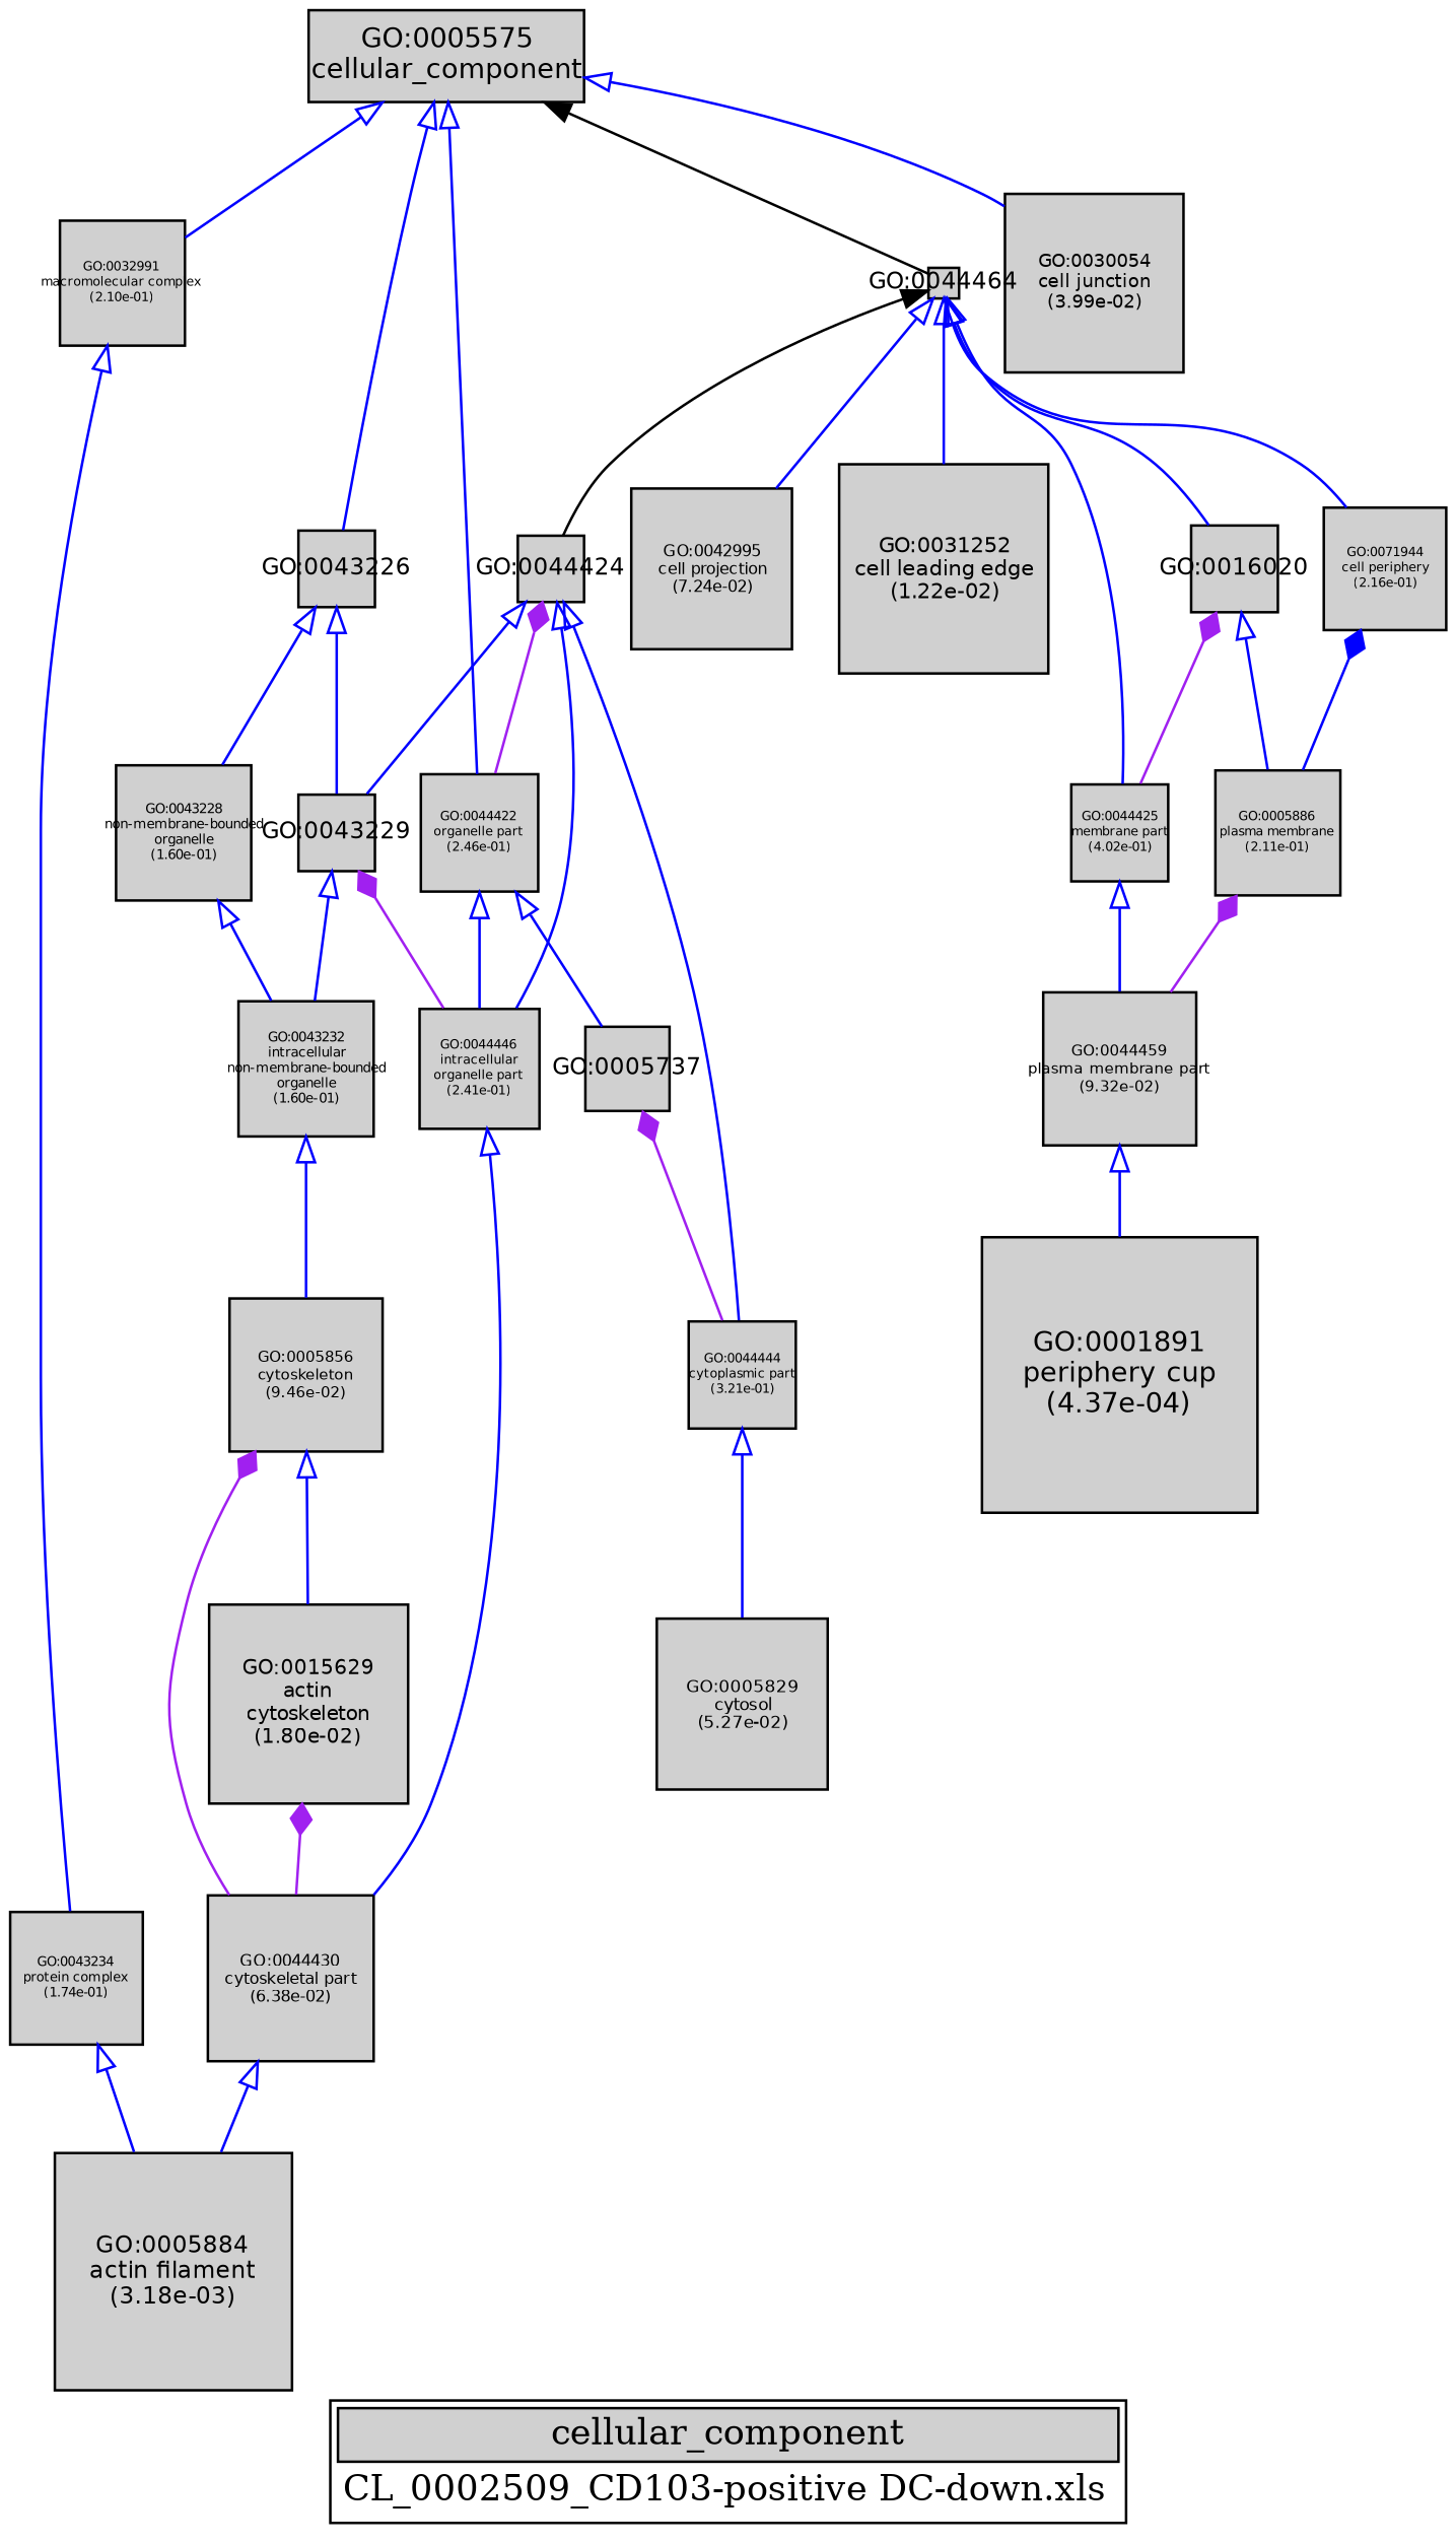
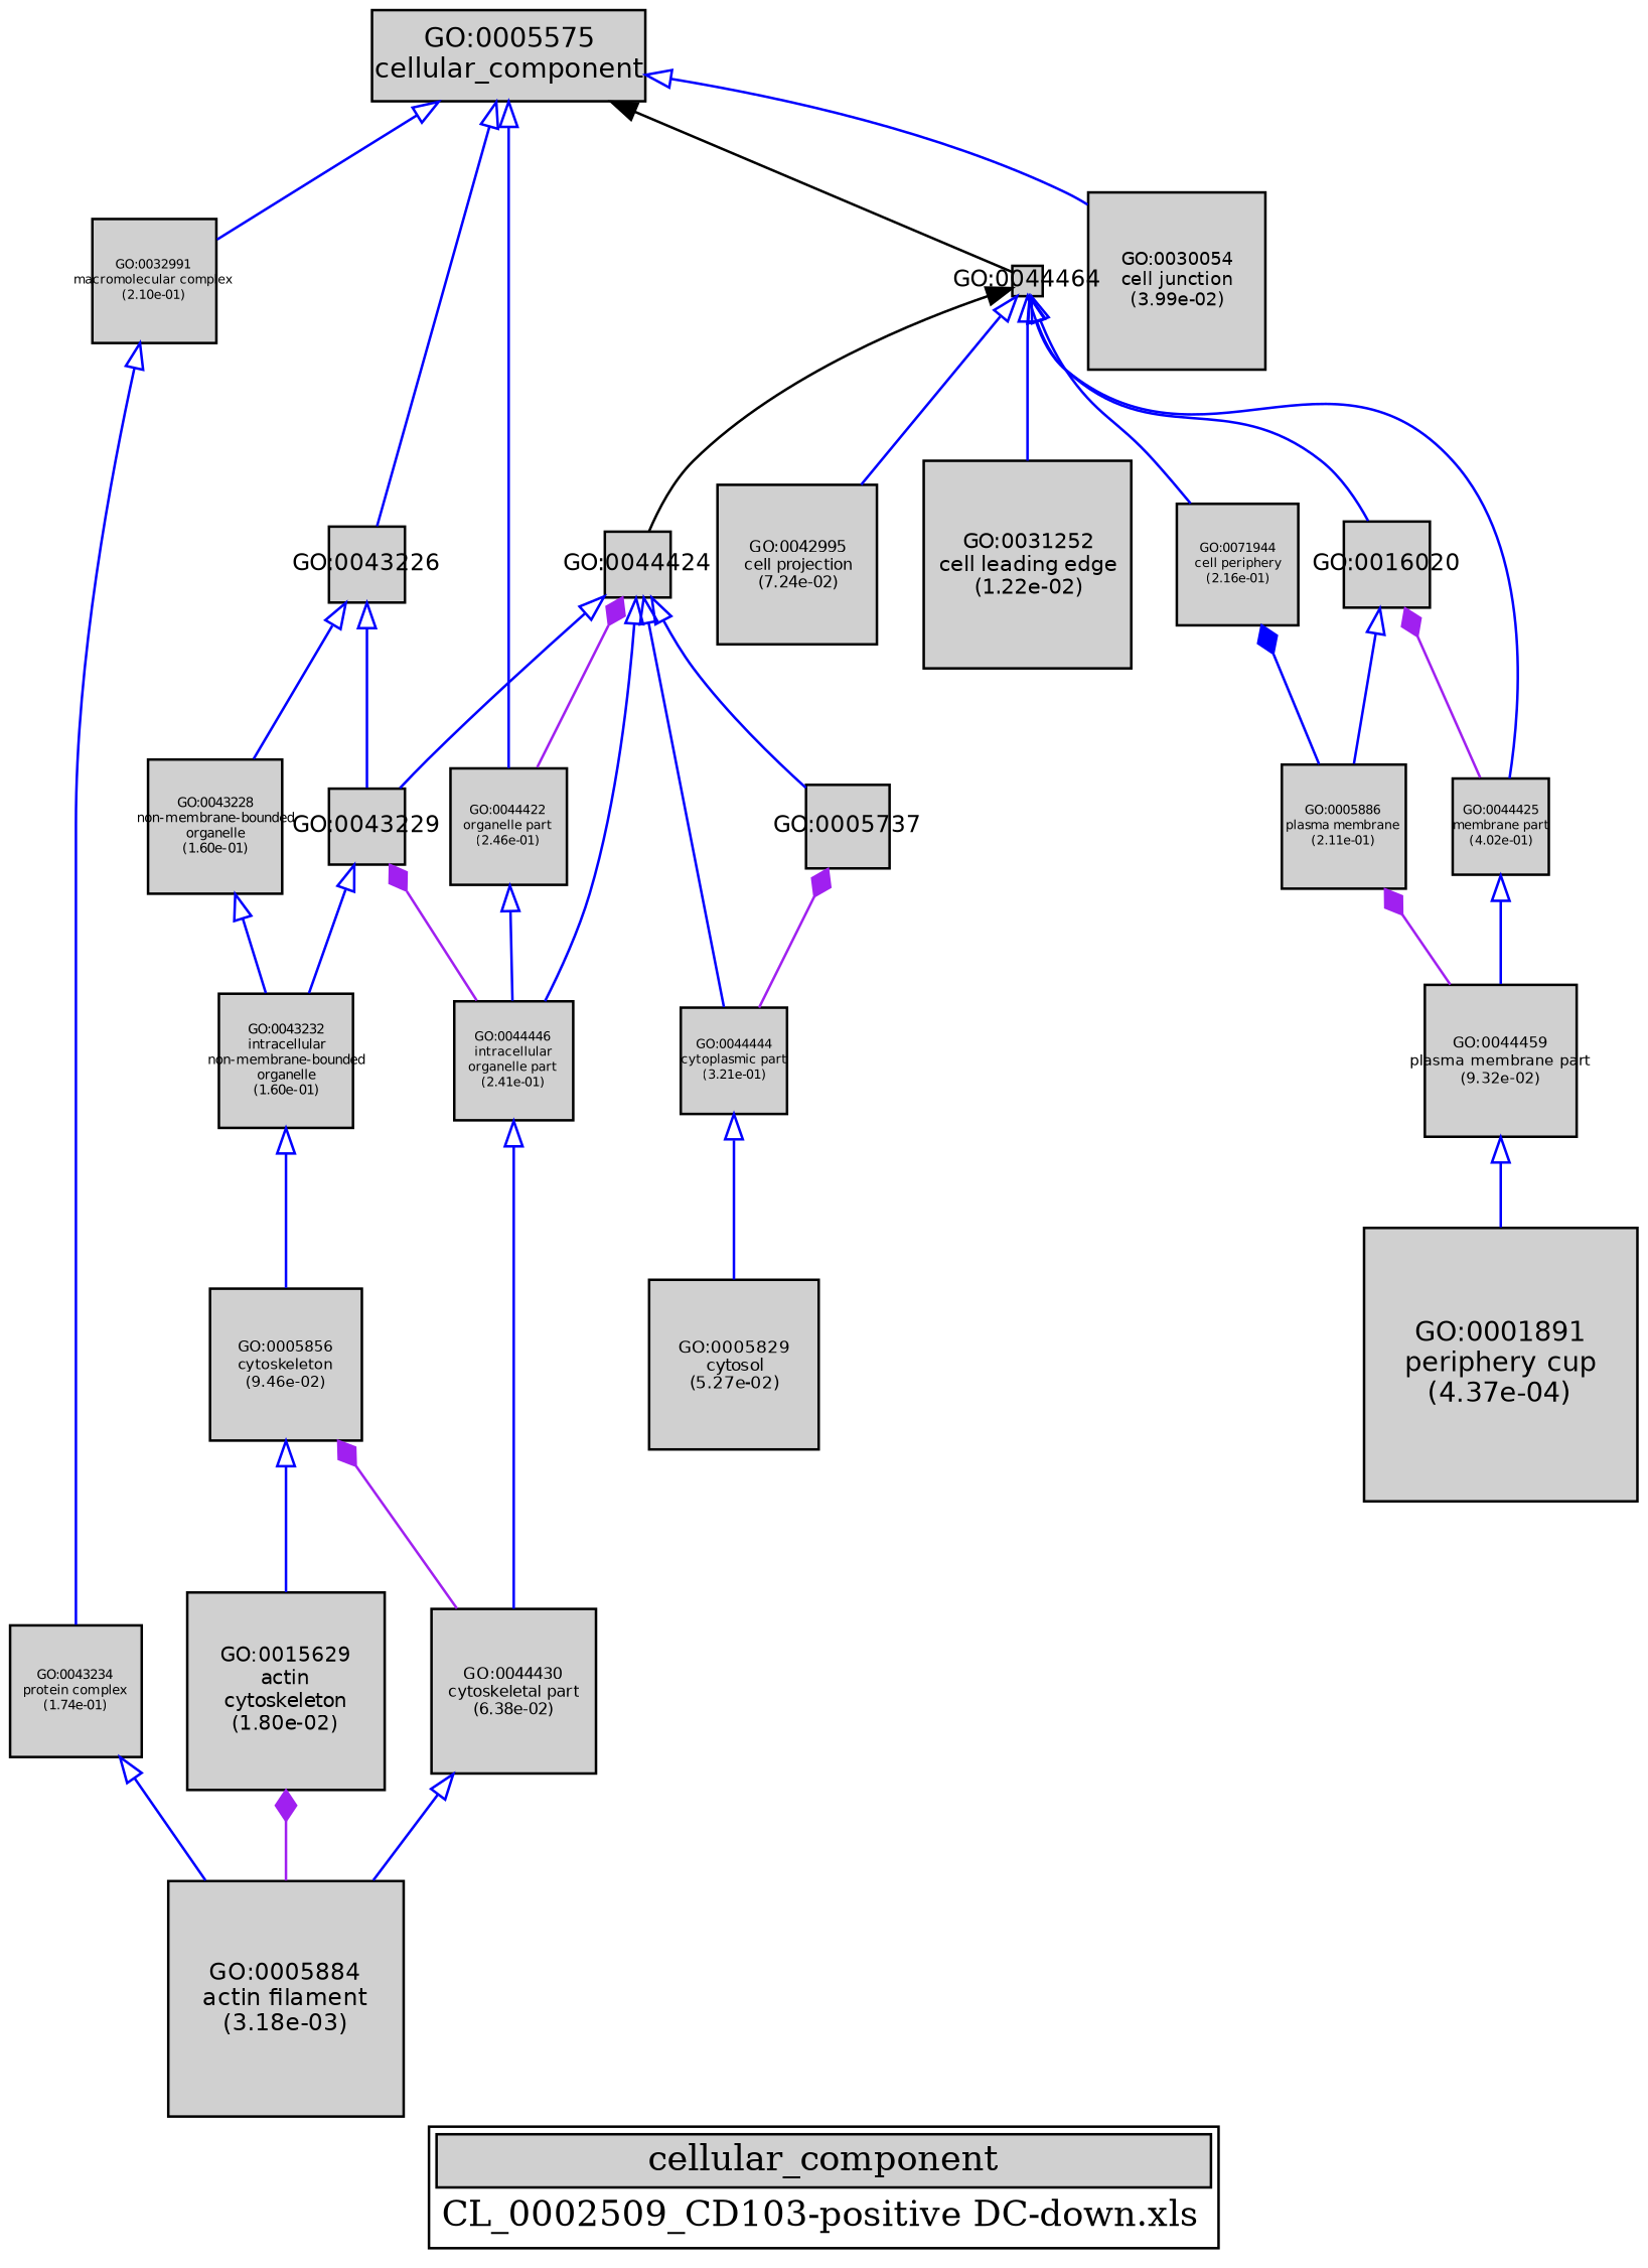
  digraph {
    bgcolor="#FFFFFF"
    label=<<TABLE COLOR="black" BGCOLOR="white"><TR><TD COLSPAN="2" BGCOLOR="#D0D0D0"><FONT COLOR="black">cellular_component</FONT></TD></TR><TR><TD BORDER="0">CL_0002509_CD103-positive DC-down.xls</TD></TR></TABLE>>
    node [color=black fillcolor="#D0D0D0" fixedsize=true fontcolor=black fontname=Helvetica fontsize=5.0 shape=box style=filled]
    edge [arrowtail=empty color=blue dir=back weight=5.0]
    n1 [fontsize=7.80055136492 height=1.0834099118 label=<<TABLE BORDER="0"><TR><TD>GO:0015629<BR/>actin<BR/>cytoskeleton<BR/>(1.80e-02)</TD></TR></TABLE>> width=1.0834099118]
    "GO:0016020" [fontsize=9 height=0.465504875201 width=0.465504875201]
    n3 [fontsize=6.99023097798 height=0.970865413608 label=<<TABLE BORDER="0"><TR><TD>GO:0030054<BR/>cell junction<BR/>(3.99e-02)</TD></TR></TABLE>> width=0.970865413608]
    n4 [fontsize=6.31855094411 height=0.877576520015 label=<<TABLE BORDER="0"><TR><TD>GO:0042995<BR/>cell projection<BR/>(7.24e-02)</TD></TR></TABLE>> width=0.877576520015]
    n5 [fontsize=6.68525525555 height=0.928507674383 label=<<TABLE BORDER="0"><TR><TD>GO:0005829<BR/>cytosol<BR/>(5.27e-02)</TD></TR></TABLE>> width=0.928507674383]
    n6 [fontsize=8.1671142286 height=1.13432142064 label=<<TABLE BORDER="0"><TR><TD>GO:0031252<BR/>cell leading edge<BR/>(1.22e-02)</TD></TR></TABLE>> width=1.13432142064]
    n7 [height=0.649900166354 label=<<TABLE BORDER="0"><TR><TD>GO:0044446<BR/>intracellular<BR/>organelle part<BR/>(2.41e-01)</TD></TR></TABLE>> width=0.649900166354]
    "GO:0044464" [fontsize=9 height=0.164766955195 width=0.164766955195]
    n9 [fontsize=5.99329825188 height=0.832402534984 label=<<TABLE BORDER="0"><TR><TD>GO:0005856<BR/>cytoskeleton<BR/>(9.46e-02)</TD></TR></TABLE>> width=0.832402534984]
    "GO:0043226" [fontsize=9 height=0.415972814828 width=0.415972814828]
    n11 [fontsize=6.01157526112 height=0.834941008489 label=<<TABLE BORDER="0"><TR><TD>GO:0044459<BR/>plasma membrane part<BR/>(9.32e-02)</TD></TR></TABLE>> width=0.834941008489]
    n12 [height=0.523452566133 label=<<TABLE BORDER="0"><TR><TD>GO:0044425<BR/>membrane part<BR/>(4.02e-01)</TD></TR></TABLE>> width=0.523452566133]
    n13 [fontsize=5.17238093407 height=0.718386240843 label=<<TABLE BORDER="0"><TR><TD>GO:0043234<BR/>protein complex<BR/>(1.74e-01)</TD></TR></TABLE>> width=0.718386240843]
    n14 [fontsize=10.8 label=<<TABLE BORDER="0"><TR><TD>GO:0005575<BR/>cellular_component</TD></TR></TABLE>> width=1.5]
    n15 [fontsize=6.4671038885 height=0.898208873403 label=<<TABLE BORDER="0"><TR><TD>GO:0044430<BR/>cytoskeletal part<BR/>(6.38e-02)</TD></TR></TABLE>> width=0.898208873403]
    n16 [height=0.582221521768 label=<<TABLE BORDER="0"><TR><TD>GO:0044444<BR/>cytoplasmic part<BR/>(3.21e-01)</TD></TR></TABLE>> width=0.582221521768]
    "GO:0044424" [fontsize=9 height=0.361086000245 width=0.361086000245]
    n18 [fontsize=5.2967556384 height=0.735660505333 label=<<TABLE BORDER="0"><TR><TD>GO:0043232<BR/>intracellular<BR/>non-membrane-bounded<BR/>organelle<BR/>(1.60e-01)</TD></TR></TABLE>> width=0.735660505333]
    n19 [fontsize=5.2967556384 height=0.735660505333 label=<<TABLE BORDER="0"><TR><TD>GO:0043228<BR/>non-membrane-bounded<BR/>organelle<BR/>(1.60e-01)</TD></TR></TABLE>> width=0.735660505333]
    n20 [height=0.678591451303 label=<<TABLE BORDER="0"><TR><TD>GO:0005886<BR/>plasma membrane<BR/>(2.11e-01)</TD></TR></TABLE>> width=0.678591451303]
    "GO:0005737" [fontsize=9 height=0.465148482086 width=0.465148482086]
    n22 [height=0.679665347569 label=<<TABLE BORDER="0"><TR><TD>GO:0032991<BR/>macromolecular complex<BR/>(2.10e-01)</TD></TR></TABLE>> width=0.679665347569]
    n23 [height=0.64537027514 label=<<TABLE BORDER="0"><TR><TD>GO:0044422<BR/>organelle part<BR/>(2.46e-01)</TD></TR></TABLE>> width=0.64537027514]
    n24 [fontsize=9.31838099987 height=1.29421958332 label=<<TABLE BORDER="0"><TR><TD>GO:0005884<BR/>actin filament<BR/>(3.18e-03)</TD></TR></TABLE>> width=1.29421958332]
    "GO:0043229" [fontsize=9 height=0.416964133696 width=0.416964133696]
    n26 [fontsize=10.8 height=1.5 label=<<TABLE BORDER="0"><TR><TD>GO:0001891<BR/>periphery cup<BR/>(4.37e-04)</TD></TR></TABLE>> width=1.5]
    n27 [height=0.673400680759 label=<<TABLE BORDER="0"><TR><TD>GO:0071944<BR/>cell periphery<BR/>(2.16e-01)</TD></TR></TABLE>> width=0.673400680759]
    subgraph sub_1 {
      n1
      "GO:0016020"
      n3
      n4
      n5
      n6
      n7
      "GO:0044464"
      n9
      "GO:0043226"
      n11
      n12
      n13
      n14
      n15
      n16
      "GO:0044424"
      n18
      n19
      n20
      "GO:0005737"
      n22
      n23
      n24
      "GO:0043229"
      n26
      n27
    }
    subgraph sub_2 {
      subgraph sub_3 {
        subgraph sub_4 {
        }
        subgraph sub_5 {
        }
      }
      subgraph sub_6 {
        n1
        "GO:0016020"
        n6
        n7
        n9
        "GO:0043226"
        n11
        n12
        n15
        n16
        n20
        "GO:0005737"
        n23
        n24
        "GO:0043229"
        n27
      }
      subgraph sub_7 {
        n1
        "GO:0016020"
        n3
        n4
        n5
        n6
        n7
        "GO:0044464"
        n9
        "GO:0043226"
        n11
        n12
        n13
        n14
        n15
        n16
        "GO:0044424"
        n18
        n19
        n20
        "GO:0005737"
        n22
        n23
        n24
        "GO:0043229"
        n26
        n27
      }
    }
-   n1 -> n15 [arrowtail=diamond color=purple weight=2.5]
+   n1 -> n24 [arrowtail=diamond color=purple weight=2.5]
    "GO:0016020" -> n12 [arrowtail=diamond color=purple weight=2.5]
    "GO:0016020" -> n20
    n7 -> n15
    "GO:0044464" -> "GO:0016020"
    "GO:0044464" -> n4
    "GO:0044464" -> n6
    "GO:0044464" -> n12
    "GO:0044464" -> "GO:0044424" [weight=1 arrowtail="" color=""]
    "GO:0044464" -> n27
    n9 -> n1
    n9 -> n15 [arrowtail=diamond color=purple weight=2.5]
    "GO:0043226" -> n19
    "GO:0043226" -> "GO:0043229"
    n11 -> n26
    n12 -> n11
    n13 -> n24
    n14 -> n3
    n14 -> "GO:0044464" [weight=1 arrowtail="" color=""]
    n14 -> "GO:0043226"
    n14 -> n22
    n14 -> n23
    n15 -> n24
    n16 -> n5
    "GO:0044424" -> n7
    "GO:0044424" -> n16
-   n23 -> "GO:0005737"
+   "GO:0044424" -> "GO:0005737"
    "GO:0044424" -> n23 [arrowtail=diamond color=purple weight=2.5]
    "GO:0044424" -> "GO:0043229"
    n18 -> n9
    n19 -> n18
    n20 -> n11 [arrowtail=diamond color=purple weight=2.5]
    "GO:0005737" -> n16 [arrowtail=diamond color=purple weight=2.5]
    n22 -> n13
    n23 -> n7
    "GO:0043229" -> n7 [arrowtail=diamond color=purple weight=2.5]
    "GO:0043229" -> n18
    n27 -> n20 [arrowtail=diamond weight=2.5]
  }
